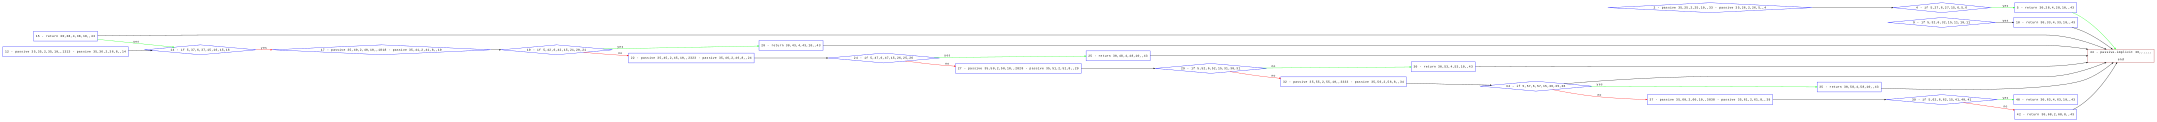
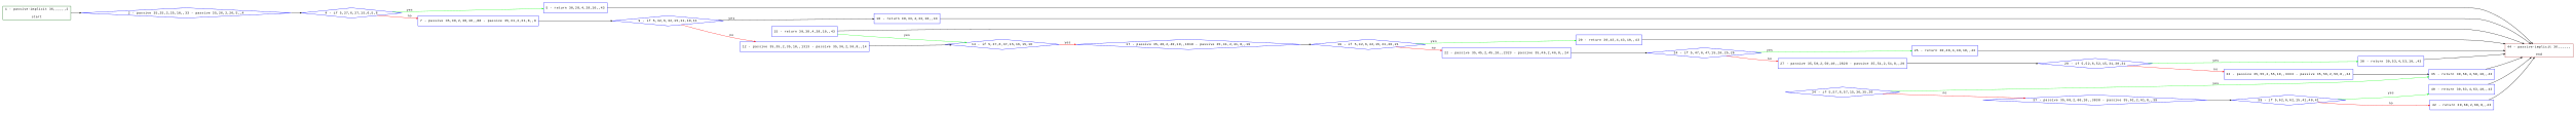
  digraph {
    bgcolor=white
    compound=true
    fillcolor="#FFFFCC"
    fontname="Liberation Mono"
    fontsize=12
    pack=true
    packmode=clust
    rankdir=LR
    style="rounded,filled"
    node [color="#0000ff" compound=true fillcolor="#ffffff" fixedsize=false fontname="Liberation Mono" fontsize=12 node_initialized=no shape=box style=filled]
    edge [arrowhead=normal arrowsize=0.5 arrowtail=none color="#000000" compound=true dir=forward fontcolor=black fontname="Liberation Mono" fontsize=12]
    n1 [label="2 - passive 35,25,2,25,10,,33 - passive 35,26,2,26,5,,4" shape=diamond]
    n2 [label="4 - if 5,27,6,27,15,6,5,6" shape=diamond]
    n3 [label="5 - return 30,28,4,28,10,,43"]
+   n4 [label="7 - passive 35,30,2,30,10,,88 - passive 35,31,2,31,8,,9"]
+   n5 [color="#006400" label="1 - passive-implicit 36,,,,,,2\n\nstart"]
    n6 [color="#a52a2a" label="44 - passive-implicit 36,,,,,,\n\nend"]
    n7 [label="9 - if 5,32,6,32,15,11,10,11" shape=diamond]
    n8 [label="10 - return 30,33,4,33,10,,43"]
    n9 [label="12 - passive 35,35,2,35,10,,1313 - passive 35,36,2,36,8,,14"]
    n10 [label="14 - if 5,37,6,37,15,16,15,16" shape=diamond]
    n11 [label="17 - passive 35,40,2,40,10,,1818 - passive 35,41,2,41,8,,19" shape=diamond]
    n12 [label="15 - return 30,38,4,38,10,,43"]
    n13 [label="19 - if 5,42,6,42,15,21,20,21" shape=diamond]
    n14 [label="20 - return 30,43,4,43,10,,43"]
    n15 [label="22 - passive 35,45,2,45,10,,2323 - passive 35,46,2,46,8,,24"]
    n16 [label="24 - if 5,47,6,47,15,26,25,26" shape=diamond]
    n17 [label="25 - return 30,48,4,48,10,,43"]
    n18 [label="27 - passive 35,50,2,50,10,,2828 - passive 35,51,2,51,8,,29"]
    n19 [label="29 - if 5,52,6,52,15,31,30,31" shape=diamond]
    n20 [label="30 - return 30,53,4,53,10,,43"]
    n21 [label="32 - passive 35,55,2,55,10,,3333 - passive 35,56,2,56,8,,34"]
    n22 [label="34 - if 5,57,6,57,15,36,35,36" shape=diamond]
    n23 [label="35 - return 30,58,4,58,10,,43"]
-   n24 [label="37 - passive 35,60,2,60,10,,3838 - passive 35,61,2,61,8,,39"]
+   n24 [label="37 - passive 35,60,2,60,10,,3838 - passive 35,61,2,61,8,,39" shape=diamond]
    n25 [label="39 - if 5,62,6,62,15,41,40,41" shape=diamond]
    n26 [label="40 - return 30,63,4,63,10,,43"]
    n27 [label="42 - return 30,68,2,68,8,,43"]
    n1 -> n2
    n2 -> n3 [color="#00ff00" label=yes]
-   n3 -> n6 [color="#00ff00"]
+   n2 -> n4 [color="#ff0000" label=no]
+   n3 -> n6
+   n4 -> n7
+   n5 -> n1
    n7 -> n8 [label=yes]
+   n7 -> n9 [color="#ff0000" label=no]
    n8 -> n6
    n9 -> n10
    n10 -> n11 [color="#ff0000" label=yes]
    n11 -> n13
    n12 -> n6
    n12 -> n10 [color="#00ff00" label=yes]
    n13 -> n14 [color="#00ff00" label=yes]
    n13 -> n15 [color="#ff0000" label=no]
    n14 -> n6
    n15 -> n16
    n16 -> n17 [color="#00ff00" label=yes]
    n16 -> n18 [color="#ff0000" label=no]
    n17 -> n6
    n18 -> n19
-   n19 -> n20 [color="#00ff00" label=no]
+   n19 -> n20 [color="#00ff00" label=yes]
    n19 -> n21 [color="#ff0000" label=no]
    n20 -> n6
-   n21 -> n22
+   n21 -> n23
    n22 -> n23 [color="#00ff00" label=yes]
    n22 -> n24 [color="#ff0000" label=no]
    n23 -> n6
    n24 -> n25
    n25 -> n26 [color="#00ff00" label=yes]
    n25 -> n27 [color="#ff0000" label=no]
-   n22 -> n6
+   n26 -> n6
    n27 -> n6
  }
